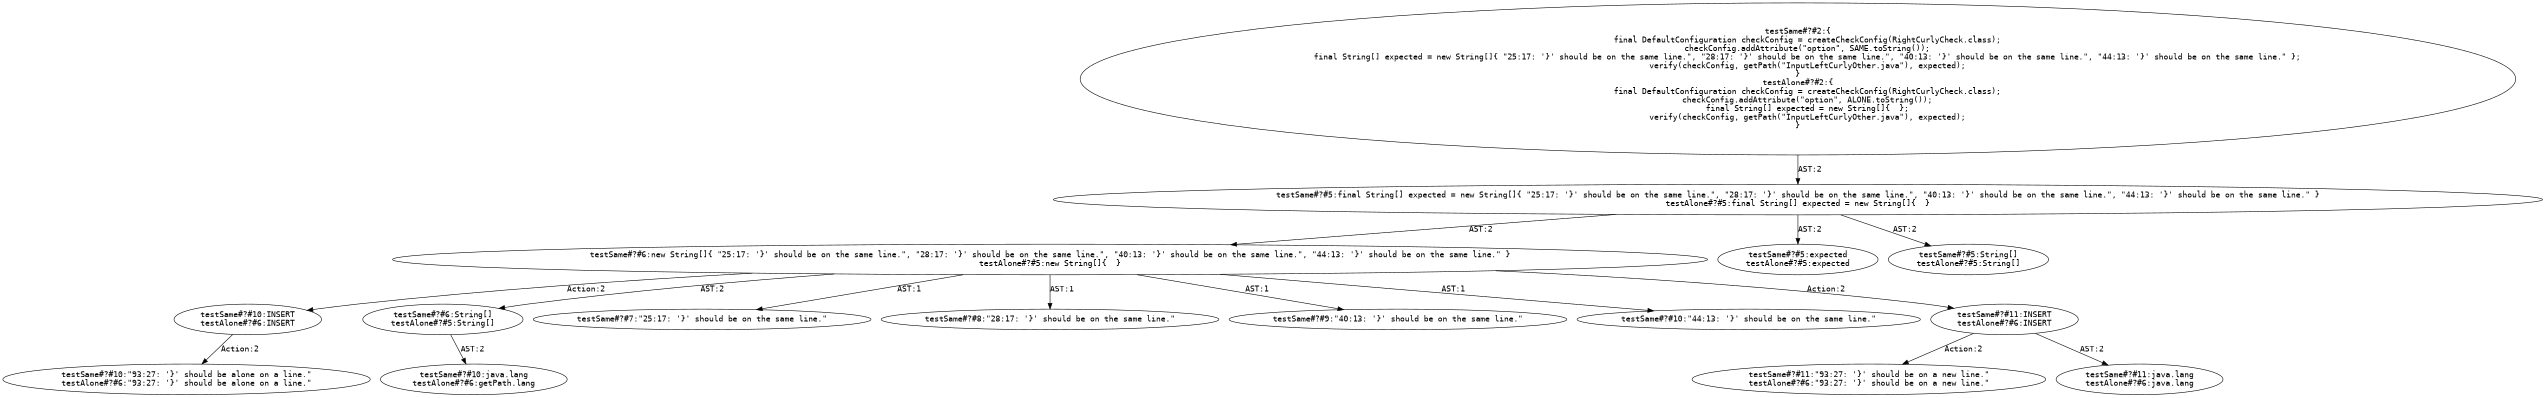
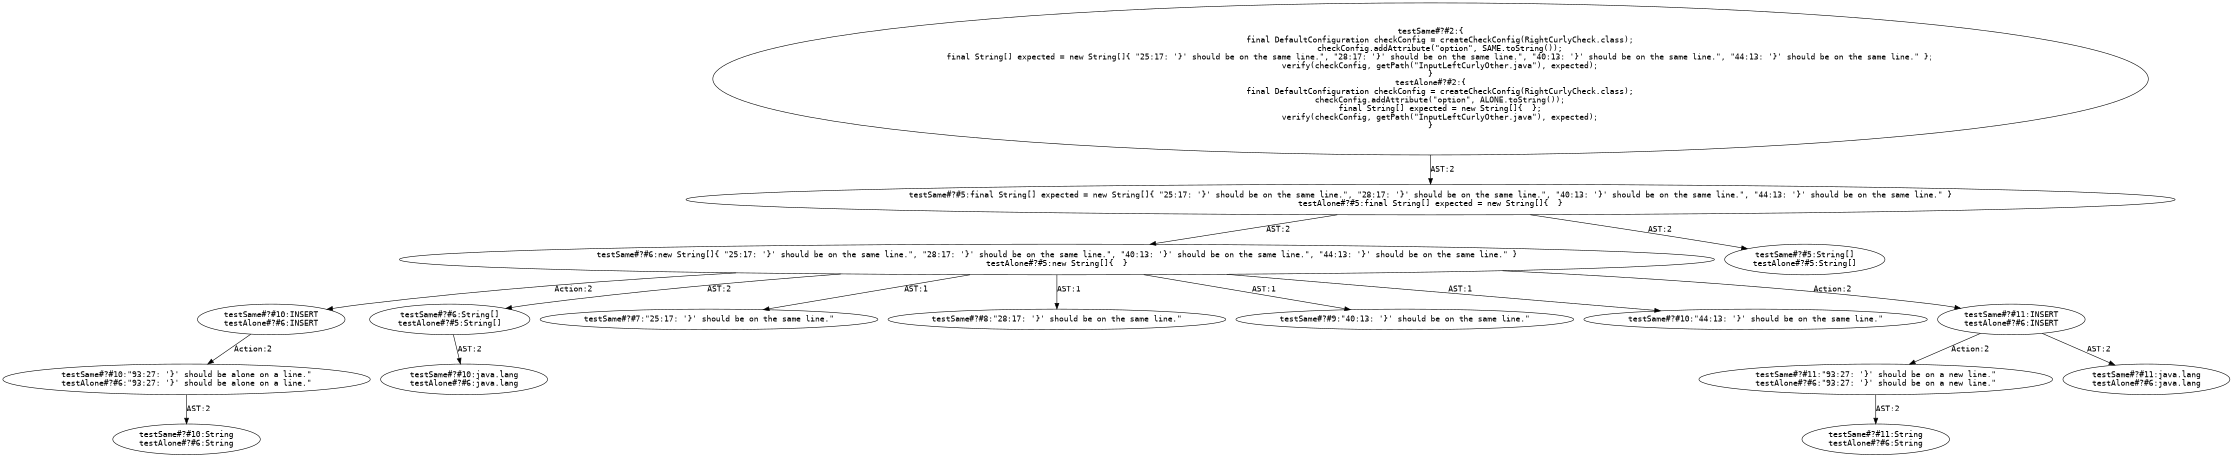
  digraph {
    fontname="DejaVu Sans Mono"
    node [fontname="DejaVu Sans Mono" shape=ellipse]
    edge [fontname="DejaVu Sans Mono"]
    n1 [label="testSame#?#10:INSERT\ntestAlone#?#6:INSERT"]
    n2 [label="testSame#?#10:\"93:27: '\}' should be alone on a line.\"\ntestAlone#?#6:\"93:27: '\}' should be alone on a line.\""]
+   n3 [label="testSame#?#10:String\ntestAlone#?#6:String"]
    n4 [label="testSame#?#6:new String[]\{ \"25:17: '\}' should be on the same line.\", \"28:17: '\}' should be on the same line.\", \"40:13: '\}' should be on the same line.\", \"44:13: '\}' should be on the same line.\" \}\ntestAlone#?#5:new String[]\{  \}"]
    n5 [label="testSame#?#6:String[]\ntestAlone#?#5:String[]"]
    n6 [label="testSame#?#7:\"25:17: '\}' should be on the same line.\""]
    n7 [label="testSame#?#8:\"28:17: '\}' should be on the same line.\""]
    n8 [label="testSame#?#9:\"40:13: '\}' should be on the same line.\""]
    n9 [label="testSame#?#10:\"44:13: '\}' should be on the same line.\""]
    n10 [label="testSame#?#11:INSERT\ntestAlone#?#6:INSERT"]
-   n11 [label="testSame#?#10:java.lang\ntestAlone#?#6:getPath.lang"]
+   n11 [label="testSame#?#10:java.lang\ntestAlone#?#6:java.lang"]
    n12 [label="testSame#?#11:\"93:27: '\}' should be on a new line.\"\ntestAlone#?#6:\"93:27: '\}' should be on a new line.\""]
    n13 [label="testSame#?#11:java.lang\ntestAlone#?#6:java.lang"]
    n14 [label="testSame#?#5:final String[] expected = new String[]\{ \"25:17: '\}' should be on the same line.\", \"28:17: '\}' should be on the same line.\", \"40:13: '\}' should be on the same line.\", \"44:13: '\}' should be on the same line.\" \}\ntestAlone#?#5:final String[] expected = new String[]\{  \}"]
-   n15 [label="testSame#?#5:expected\ntestAlone#?#5:expected"]
    n16 [label="testSame#?#5:String[]\ntestAlone#?#5:String[]"]
    n17 [label="testSame#?#2:\{\n    final DefaultConfiguration checkConfig = createCheckConfig(RightCurlyCheck.class);\n    checkConfig.addAttribute(\"option\", SAME.toString());\n    final String[] expected = new String[]\{ \"25:17: '\}' should be on the same line.\", \"28:17: '\}' should be on the same line.\", \"40:13: '\}' should be on the same line.\", \"44:13: '\}' should be on the same line.\" \};\n    verify(checkConfig, getPath(\"InputLeftCurlyOther.java\"), expected);\n\}\ntestAlone#?#2:\{\n    final DefaultConfiguration checkConfig = createCheckConfig(RightCurlyCheck.class);\n    checkConfig.addAttribute(\"option\", ALONE.toString());\n    final String[] expected = new String[]\{  \};\n    verify(checkConfig, getPath(\"InputLeftCurlyOther.java\"), expected);\n\}"]
+   n18 [label="testSame#?#11:String\ntestAlone#?#6:String"]
    n1 -> n2 [label="Action:2"]
+   n2 -> n3 [label="AST:2"]
    n4 -> n1 [label="Action:2"]
    n4 -> n5 [label="AST:2"]
    n4 -> n6 [label="AST:1"]
    n4 -> n7 [label="AST:1"]
    n4 -> n8 [label="AST:1"]
    n4 -> n9 [label="AST:1"]
    n4 -> n10 [label="Action:2"]
    n5 -> n11 [label="AST:2"]
    n10 -> n12 [label="Action:2"]
    n10 -> n13 [label="AST:2"]
+   n12 -> n18 [label="AST:2"]
    n14 -> n4 [label="AST:2"]
-   n14 -> n15 [label="AST:2"]
    n14 -> n16 [label="AST:2"]
    n17 -> n14 [label="AST:2"]
  }
